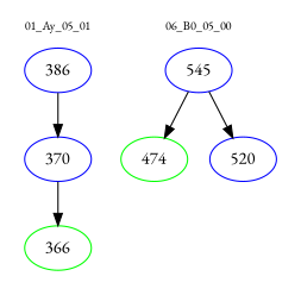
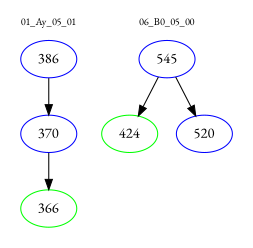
  digraph {
    fontname="EB Garamond"
    node [color=blue fontname="EB Garamond"]
    edge [color=black fontname="EB Garamond"]
    n1 [label=370]
    n2 [color=green label=366]
    n3 [label=386]
    n4 [label=545]
-   n5 [color=green label=474]
+   n5 [color=green label=424]
    n6 [label=520]
    subgraph cluster_1 {
      color=white
      fontsize=10
      label="01_Ay_05_01"
      n1
      n2
      n3
    }
    subgraph cluster_2 {
      color=white
      fontsize=10
      label="06_B0_05_00"
      n4
      n5
      n6
    }
    n1 -> n2
    n3 -> n1
    n4 -> n5
    n4 -> n6
  }
